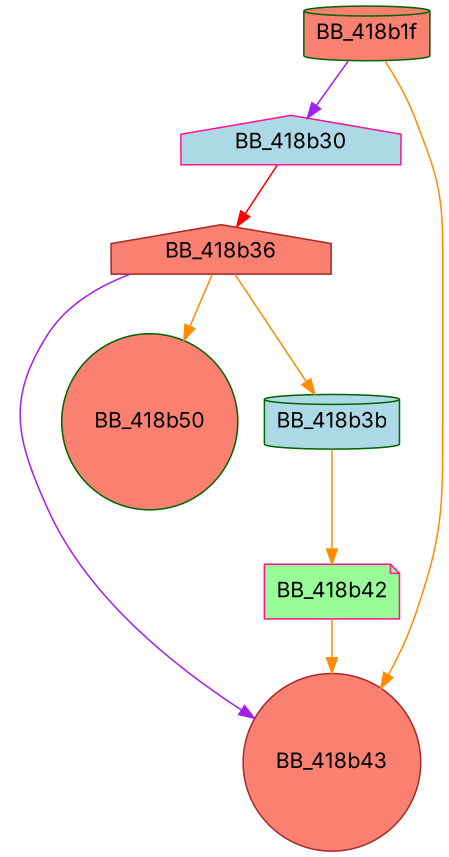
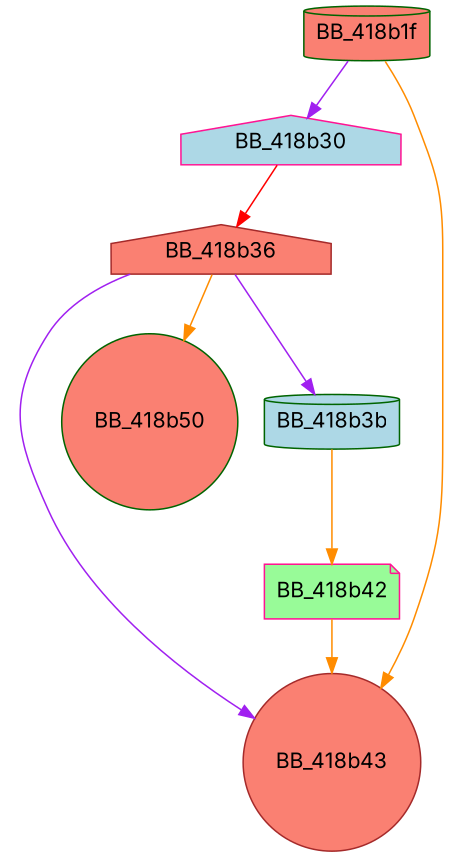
  digraph {
    fontname=Inter
    node [color=darkgreen fillcolor=salmon fontname=Inter shape=house style=filled]
    edge [color=darkorange fontname=Inter]
    BB_418b30 [color=deeppink fillcolor=lightblue]
    BB_418b1f [shape=cylinder]
    BB_418b43 [color=brown shape=circle]
    BB_418b36 [color=brown]
    BB_418b50 [shape=circle]
    BB_418b3b [fillcolor=lightblue shape=cylinder]
    BB_418b42 [color=deeppink fillcolor=palegreen shape=note]
    BB_418b30 -> BB_418b36 [color=red]
    BB_418b1f -> BB_418b30 [color=purple]
    BB_418b1f -> BB_418b43
    BB_418b36 -> BB_418b43 [color=purple]
    BB_418b36 -> BB_418b50
-   BB_418b36 -> BB_418b3b
+   BB_418b36 -> BB_418b3b [color=purple]
    BB_418b3b -> BB_418b42
    BB_418b42 -> BB_418b43
  }
